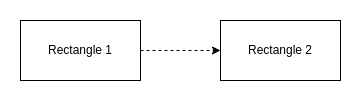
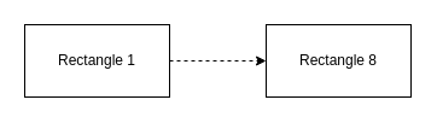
  <mxCell id="0" />
  <mxCell id="1" parent="0" />
  <mxCell id="2" value="Rectangle 1" style="rounded=0;whiteSpace=wrap;html=1;" vertex="1" parent="1"><mxGeometry x="20" y="20" width="120" height="60" as="geometry" relative="0" /></mxCell>
- <mxCell id="3" value="Rectangle 2" style="rounded=0;whiteSpace=wrap;html=1;" vertex="1" parent="1"><mxGeometry x="220" y="20" width="120" height="60" as="geometry" relative="0" /></mxCell>
+ <mxCell id="3" value="Rectangle 8" style="rounded=0;whiteSpace=wrap;html=1;" vertex="1" parent="1"><mxGeometry x="220" y="20" width="120" height="60" as="geometry" relative="0" /></mxCell>
  <mxCell id="4" value="" style="edgeStyle=orthogonalEdgeStyle;rounded=0;orthogonalLoop=1;jettySize=auto;loopDirection=0;dashed=1;" edge="1" parent="1" source="2" target="3"><mxGeometry relative="1" as="geometry" /></mxCell>
